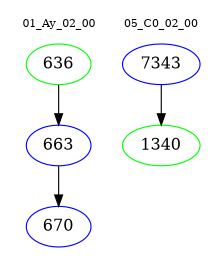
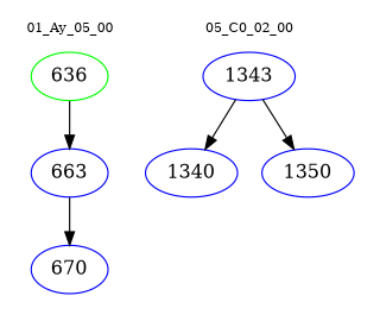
  digraph {
    fontname="DejaVu Serif"
    node [color=blue fontname="DejaVu Serif"]
    edge [color=black fontname="DejaVu Serif"]
    n1 [label=663]
    n2 [color=green label=636]
    n3 [label=670]
-   n4 [label=7343]
-   n5 [color=green label=1340]
+   n4 [label=1343]
+   n5 [label=1340]
+   n6 [label=1350]
    subgraph cluster_1 {
      color=white
      fontsize=10
-     label="01_Ay_02_00"
+     label="01_Ay_05_00"
      n1
      n2
      n3
    }
    subgraph cluster_2 {
      color=white
      fontsize=10
      label="05_C0_02_00"
      n4
      n5
+     n6
    }
    n1 -> n3
    n2 -> n1
    n4 -> n5
+   n4 -> n6
  }
